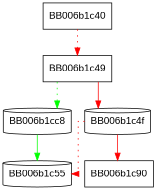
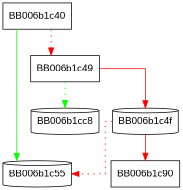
  digraph {
    fontname="Liberation Sans"
    splines=ortho
    node [fontname="Liberation Sans" shape=cylinder]
    edge [color=red fontname="Liberation Sans" style=solid]
    BB006b1c55
    BB006b1c40 [shape=box]
    BB006b1c49 [shape=box]
    BB006b1cc8
    BB006b1c4f
    BB006b1c90 [shape=box]
-   BB006b1cc8 -> BB006b1c55 [color=green]
+   BB006b1c40 -> BB006b1c55 [color=green]
    BB006b1c40 -> BB006b1c49 [style=dotted]
    BB006b1c49 -> BB006b1cc8 [color=green style=dotted]
    BB006b1c49 -> BB006b1c4f
    BB006b1c4f -> BB006b1c55 [style=dotted]
    BB006b1c4f -> BB006b1c90
  }
